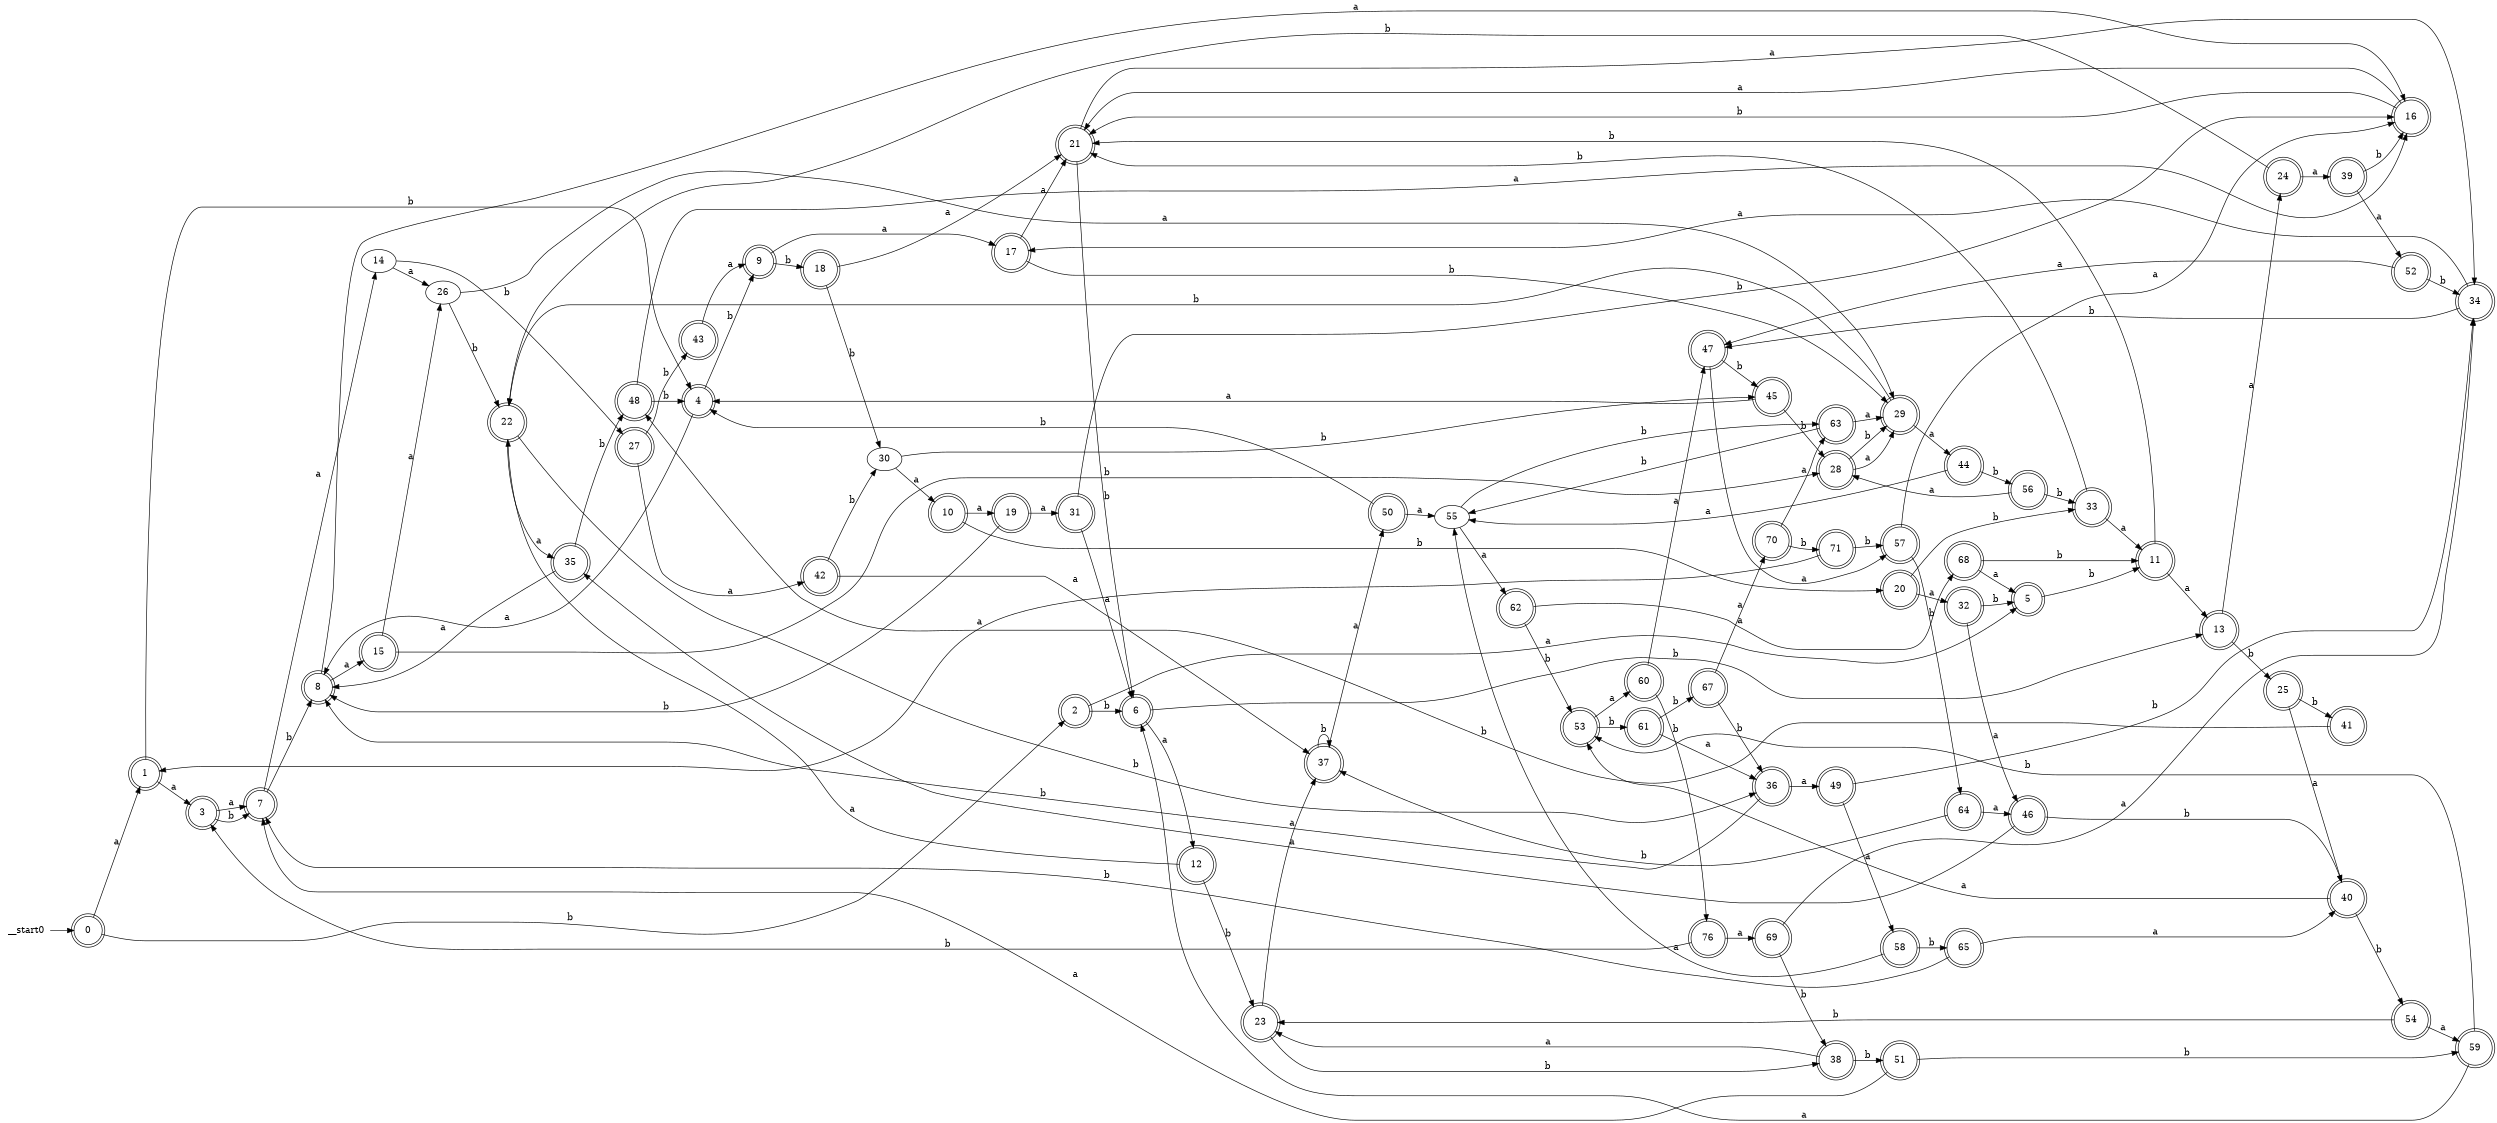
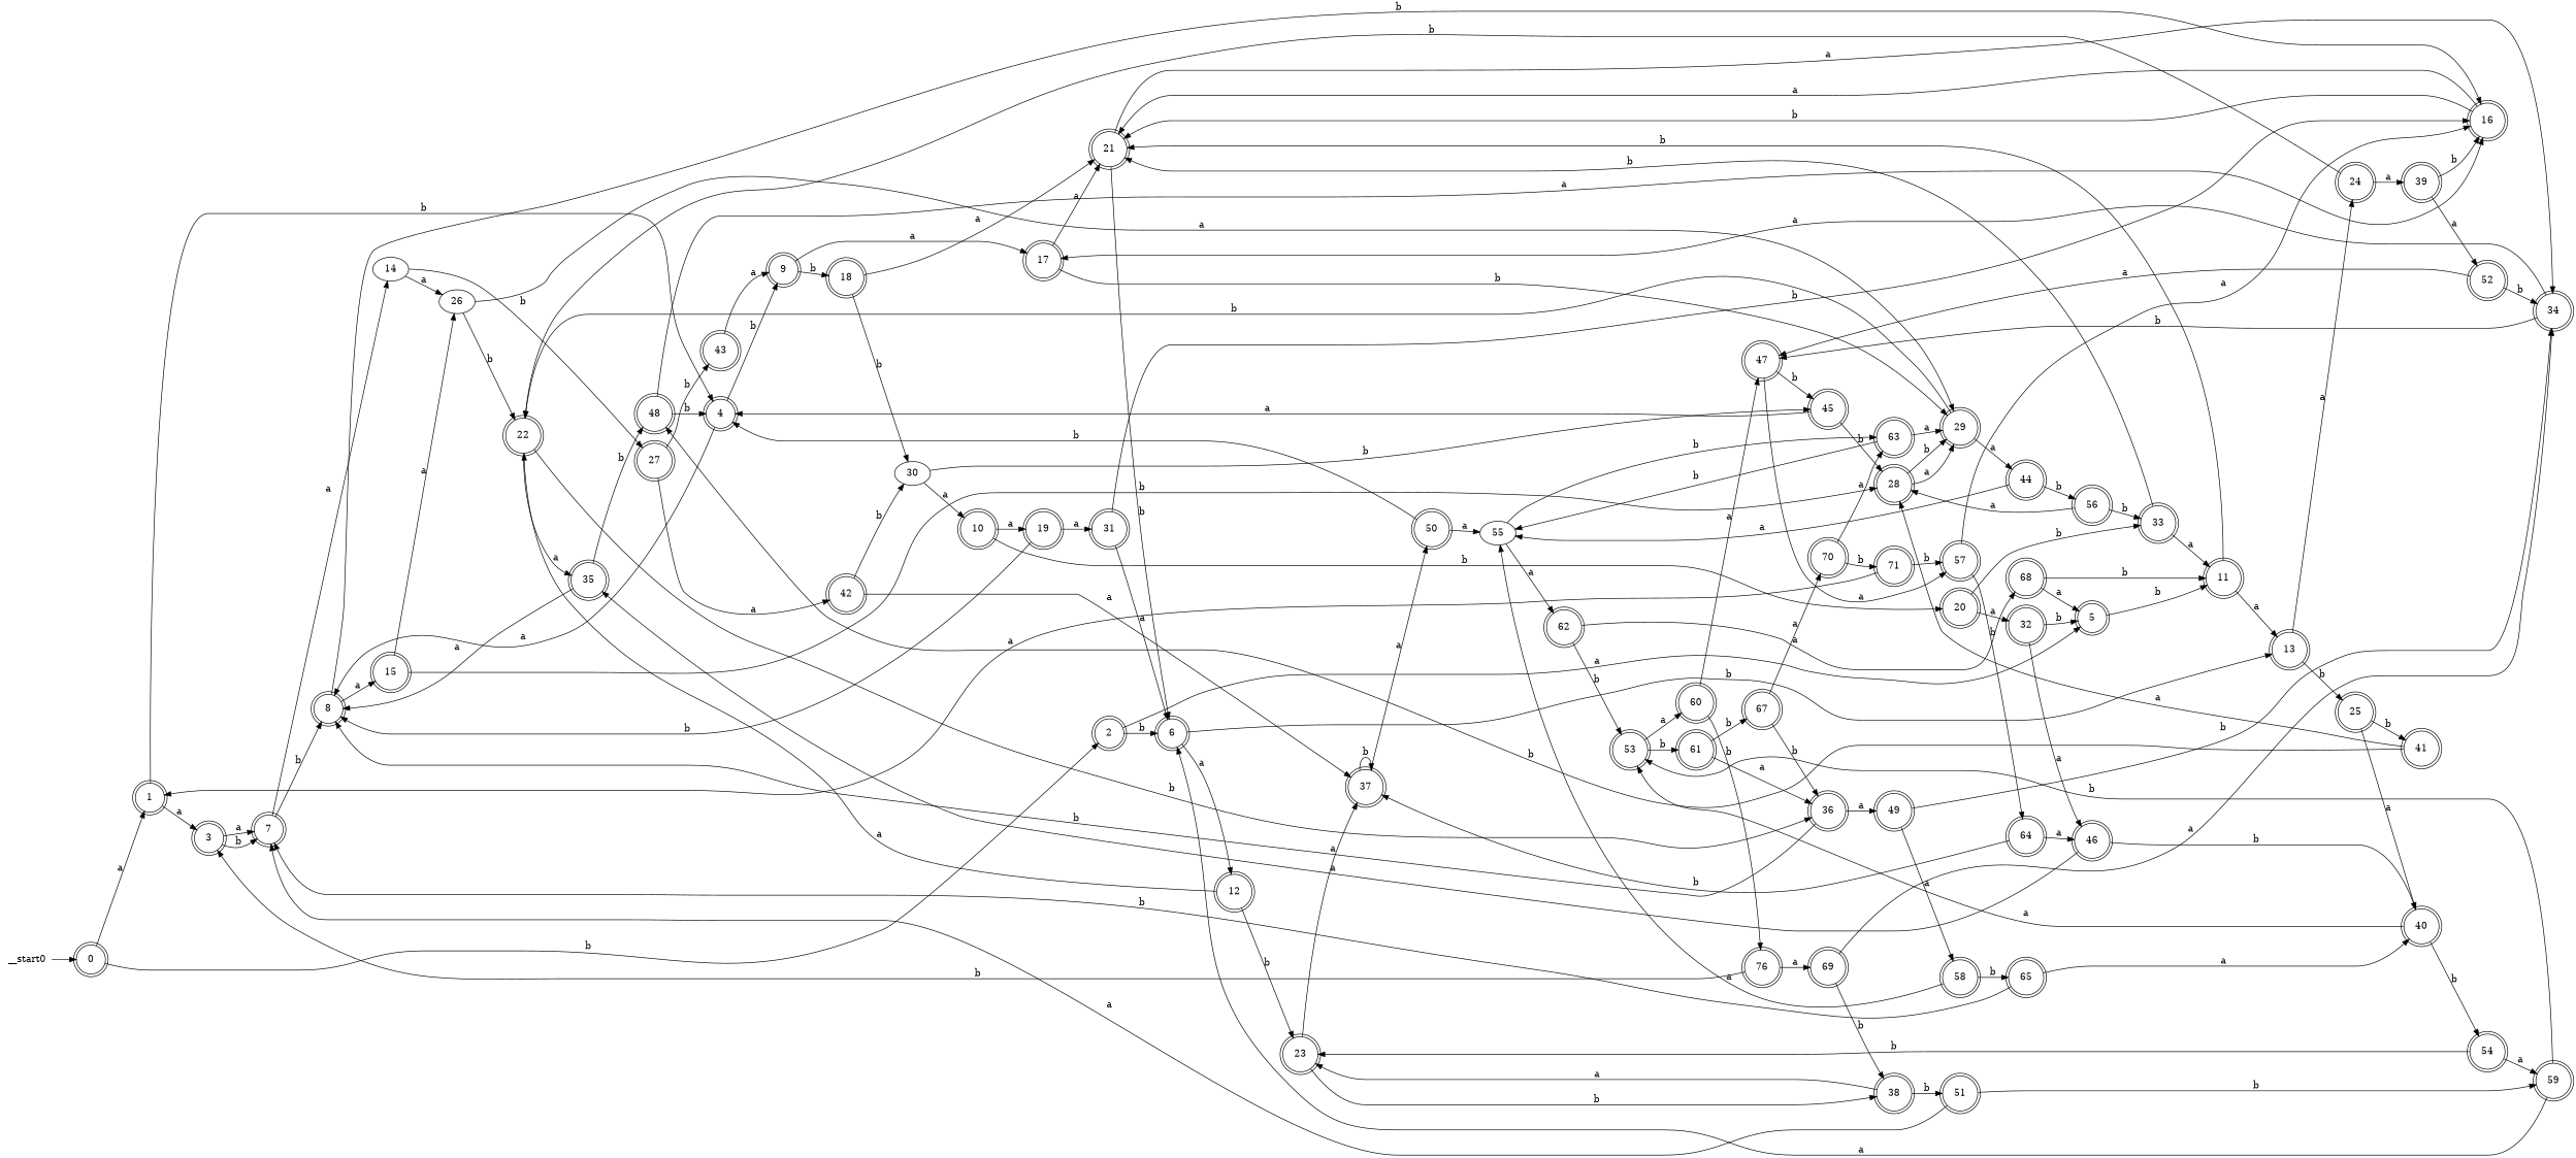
  digraph {
    rankdir=LR
    node [shape=doublecircle]
    __start0 [shape=none]
    0
    1
    2
    3
    4
    5
    6
    7
    8
    9
    11
    12
    13
    14 [shape=""]
    15
    16
    17
    18
    10
    19
    20
    21
    22
    23
    24
    25
    26 [shape=""]
    27
    28
    29
    30 [shape=""]
    31
    32
    33
    34
    35
    36
    37
    38
    39
    40
    41
    42
    43
    44
    45
    46
    47
    48
    49
    50
    51
    52
    53
    54
    55 [shape=""]
    56
    57
    58
    59
    60
    61
    62
    63
    64
    65
    n68 [label=76]
    67
    68
    69
    70
    71
    __start0 -> 0
    0 -> 1 [label=a]
    0 -> 2 [label=b]
    1 -> 3 [label=a]
    1 -> 4 [label=b]
    2 -> 5 [label=a]
    2 -> 6 [label=b]
    3 -> 7 [label=a]
    3 -> 7 [label=b]
    4 -> 8 [label=a]
    4 -> 9 [label=b]
    5 -> 11 [label=b]
    6 -> 12 [label=a]
    6 -> 13 [label=b]
    7 -> 8 [label=b]
    7 -> 14 [label=a]
    8 -> 15 [label=a]
-   8 -> 16 [label=a]
+   8 -> 16 [label=b]
    9 -> 17 [label=a]
    9 -> 18 [label=b]
    11 -> 13 [label=a]
    11 -> 21 [label=b]
    12 -> 22 [label=a]
    12 -> 23 [label=b]
    13 -> 24 [label=a]
    13 -> 25 [label=b]
    14 -> 26 [label=a]
    14 -> 27 [label=b]
    15 -> 26 [label=a]
    15 -> 28 [label=b]
    16 -> 21 [label=a]
    16 -> 21 [label=b]
    17 -> 21 [label=a]
    17 -> 29 [label=b]
    18 -> 21 [label=a]
    18 -> 30 [label=b]
    10 -> 19 [label=a]
    10 -> 20 [label=b]
    19 -> 8 [label=b]
    19 -> 31 [label=a]
    20 -> 32 [label=a]
    20 -> 33 [label=b]
    21 -> 6 [label=b]
    21 -> 34 [label=a]
    22 -> 35 [label=a]
    22 -> 36 [label=b]
    23 -> 37 [label=a]
    23 -> 38 [label=b]
    24 -> 22 [label=b]
    24 -> 39 [label=a]
    25 -> 40 [label=a]
    25 -> 41 [label=b]
    26 -> 22 [label=b]
    26 -> 29 [label=a]
    27 -> 42 [label=a]
    27 -> 43 [label=b]
    28 -> 29 [label=a]
    28 -> 29 [label=b]
    29 -> 22 [label=b]
    29 -> 44 [label=a]
    30 -> 10 [label=a]
    30 -> 45 [label=b]
    31 -> 6 [label=a]
    31 -> 16 [label=b]
    32 -> 5 [label=b]
    32 -> 46 [label=a]
    33 -> 11 [label=a]
    33 -> 21 [label=b]
    34 -> 17 [label=a]
    34 -> 47 [label=b]
    35 -> 8 [label=a]
    35 -> 48 [label=b]
    36 -> 8 [label=b]
    36 -> 49 [label=a]
    37 -> 37 [label=b]
    37 -> 50 [label=a]
    38 -> 23 [label=a]
    38 -> 51 [label=b]
    39 -> 16 [label=b]
    39 -> 52 [label=a]
    40 -> 53 [label=a]
    40 -> 54 [label=b]
+   41 -> 28 [label=a]
    41 -> 48 [label=b]
    42 -> 30 [label=b]
    42 -> 37 [label=a]
    43 -> 9 [label=a]
    44 -> 55 [label=a]
    44 -> 56 [label=b]
    45 -> 4 [label=a]
    45 -> 28 [label=b]
    46 -> 35 [label=a]
    46 -> 40 [label=b]
    47 -> 45 [label=b]
    47 -> 57 [label=a]
    48 -> 4 [label=b]
    48 -> 16 [label=a]
    49 -> 34 [label=b]
    49 -> 58 [label=a]
    50 -> 4 [label=b]
    50 -> 55 [label=a]
    51 -> 7 [label=a]
    51 -> 59 [label=b]
    52 -> 34 [label=b]
    52 -> 47 [label=a]
    53 -> 60 [label=a]
    53 -> 61 [label=b]
    54 -> 23 [label=b]
    54 -> 59 [label=a]
    55 -> 62 [label=a]
    55 -> 63 [label=b]
    56 -> 28 [label=a]
    56 -> 33 [label=b]
    57 -> 16 [label=a]
    57 -> 64 [label=b]
    58 -> 55 [label=a]
    58 -> 65 [label=b]
    59 -> 6 [label=a]
    59 -> 53 [label=b]
    60 -> 47 [label=a]
    60 -> n68 [label=b]
    61 -> 36 [label=a]
    61 -> 67 [label=b]
    62 -> 53 [label=b]
    62 -> 68 [label=a]
    63 -> 29 [label=a]
    63 -> 55 [label=b]
    64 -> 37 [label=b]
    64 -> 46 [label=a]
    65 -> 7 [label=b]
    65 -> 40 [label=a]
    n68 -> 3 [label=b]
    n68 -> 69 [label=a]
    67 -> 36 [label=b]
    67 -> 70 [label=a]
    68 -> 5 [label=a]
    68 -> 11 [label=b]
    69 -> 34 [label=a]
    69 -> 38 [label=b]
    70 -> 63 [label=a]
    70 -> 71 [label=b]
    71 -> 1 [label=a]
    71 -> 57 [label=b]
  }
